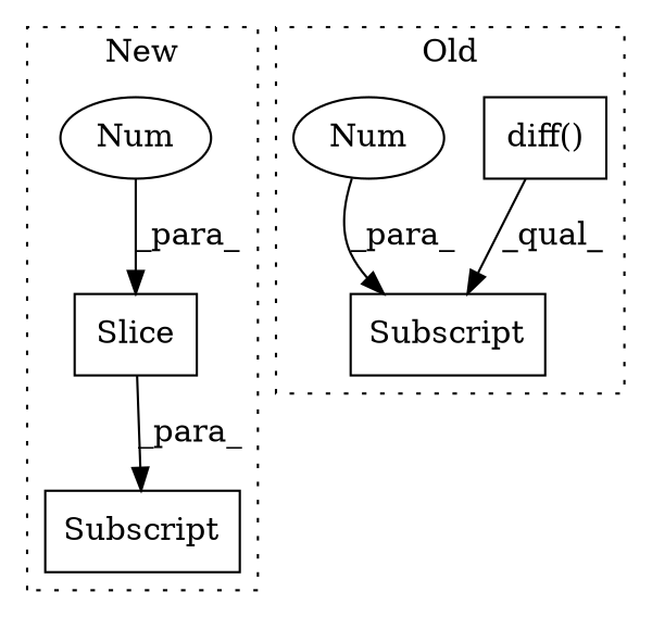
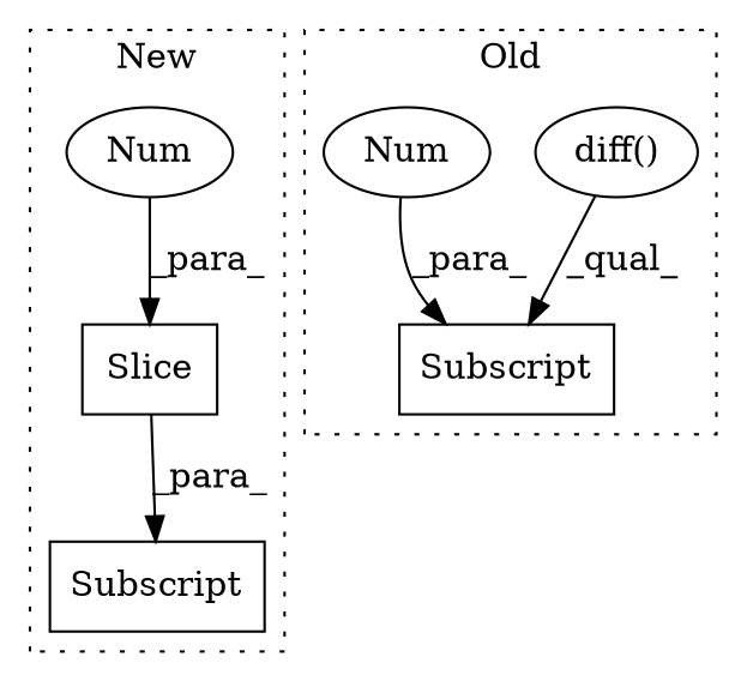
  digraph {
    node [a=63 shape=box]
    n1 [l="12,0" label=Subscript s="12906,0"]
    n2 [a=80 l=3 label=Slice s=12914]
    n3 [a=76 l=2 label=Num s=12915 shape=ellipse]
-   n4 [a=75 l="8,15" label="diff()" s="12819,12834"]
+   n4 [a=75 l="8,15" label="diff()" s="12819,12834" shape=ellipse]
    n5 [l="48,0" label=Subscript s="12810,0"]
    n6 [a=76 l=1 label=Num s=12856 shape=ellipse]
    subgraph cluster_1 {
      label=New
      style=dotted
      n1
      n2
      n3
    }
    subgraph cluster_2 {
      label=Old
      style=dotted
      n4
      n5
      n6
    }
    n2 -> n1 [label=_para_]
    n3 -> n2 [label=_para_]
    n4 -> n5 [label=_qual_]
    n6 -> n5 [label=_para_]
  }
